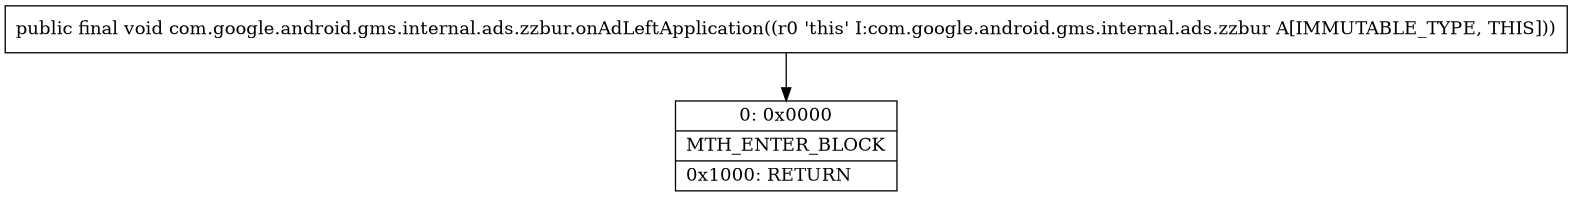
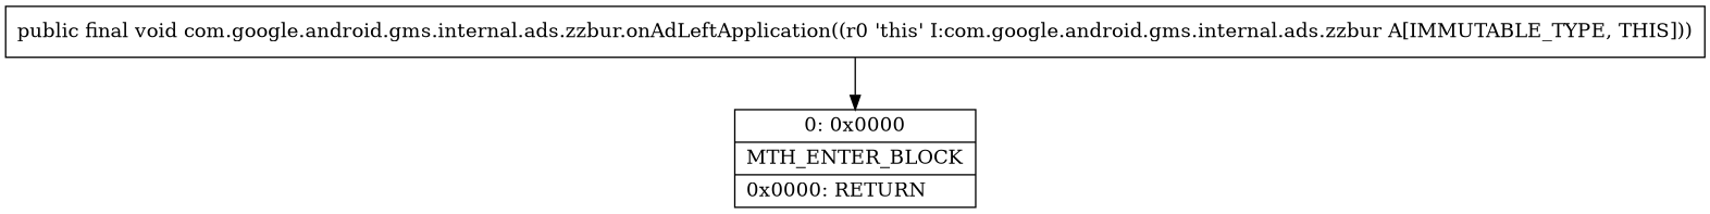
  digraph {
    node [shape=record]
-   n1 [label="{0\:\ 0x0000|MTH_ENTER_BLOCK\l|0x1000: RETURN   \l}"]
+   n1 [label="{0\:\ 0x0000|MTH_ENTER_BLOCK\l|0x0000: RETURN   \l}"]
    n2 [label="{public final void com.google.android.gms.internal.ads.zzbur.onAdLeftApplication((r0 'this' I:com.google.android.gms.internal.ads.zzbur A[IMMUTABLE_TYPE, THIS])) }"]
    n2 -> n1
  }
